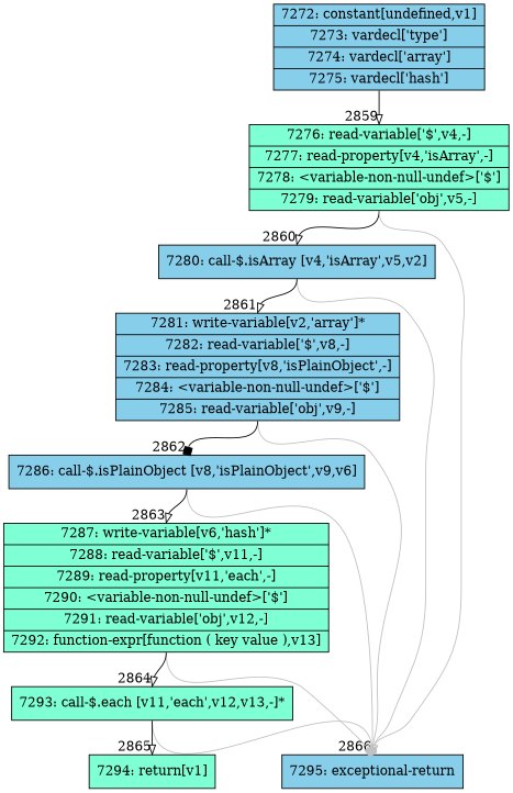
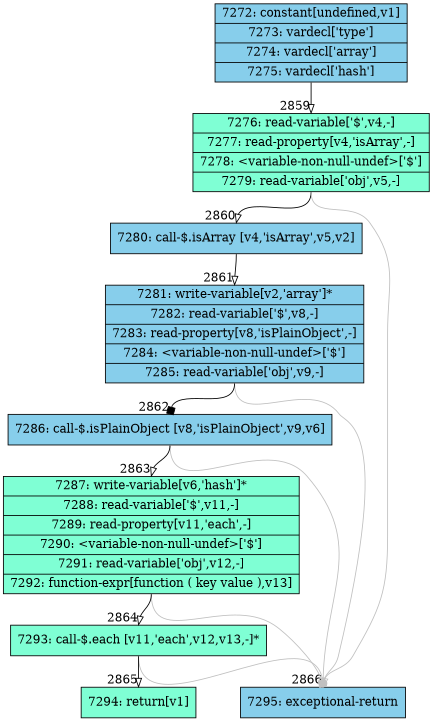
  digraph {
    rankdir=TD
    node [fillcolor=skyblue shape=record style=filled]
    edge [arrowhead=onormal headport=n tailport=s]
    n1 [label="{7272: constant[undefined,v1]|7273: vardecl['type']|7274: vardecl['array']|7275: vardecl['hash']}"]
    n2 [fillcolor=aquamarine label="{7276: read-variable['$',v4,-]|7277: read-property[v4,'isArray',-]|7278: \<variable-non-null-undef\>['$']|7279: read-variable['obj',v5,-]}"]
    n3 [label="{7280: call-$.isArray [v4,'isArray',v5,v2]}"]
    n4 [label="{7295: exceptional-return}"]
    n5 [label="{7281: write-variable[v2,'array']*|7282: read-variable['$',v8,-]|7283: read-property[v8,'isPlainObject',-]|7284: \<variable-non-null-undef\>['$']|7285: read-variable['obj',v9,-]}"]
    n6 [label="{7286: call-$.isPlainObject [v8,'isPlainObject',v9,v6]}"]
    n7 [fillcolor=aquamarine label="{7287: write-variable[v6,'hash']*|7288: read-variable['$',v11,-]|7289: read-property[v11,'each',-]|7290: \<variable-non-null-undef\>['$']|7291: read-variable['obj',v12,-]|7292: function-expr[function ( key value ),v13]}"]
    n8 [fillcolor=aquamarine label="{7293: call-$.each [v11,'each',v12,v13,-]*}"]
    n9 [fillcolor=aquamarine label="{7294: return[v1]}"]
    n1 -> n2 [headlabel="      2859"]
    n2 -> n3 [headlabel="      2860"]
    n2 -> n4 [color=gray headlabel="      2866"]
-   n3 -> n4 [color=gray]
    n3 -> n5 [headlabel="      2861"]
    n5 -> n4 [arrowhead=dot color=gray]
    n5 -> n6 [arrowhead=box headlabel="      2862"]
    n6 -> n4 [arrowhead=dot color=gray]
    n6 -> n7 [headlabel="      2863"]
    n7 -> n4 [arrowhead=box color=gray]
    n7 -> n8 [headlabel="      2864"]
    n8 -> n4 [color=gray]
    n8 -> n9 [headlabel="      2865"]
  }
